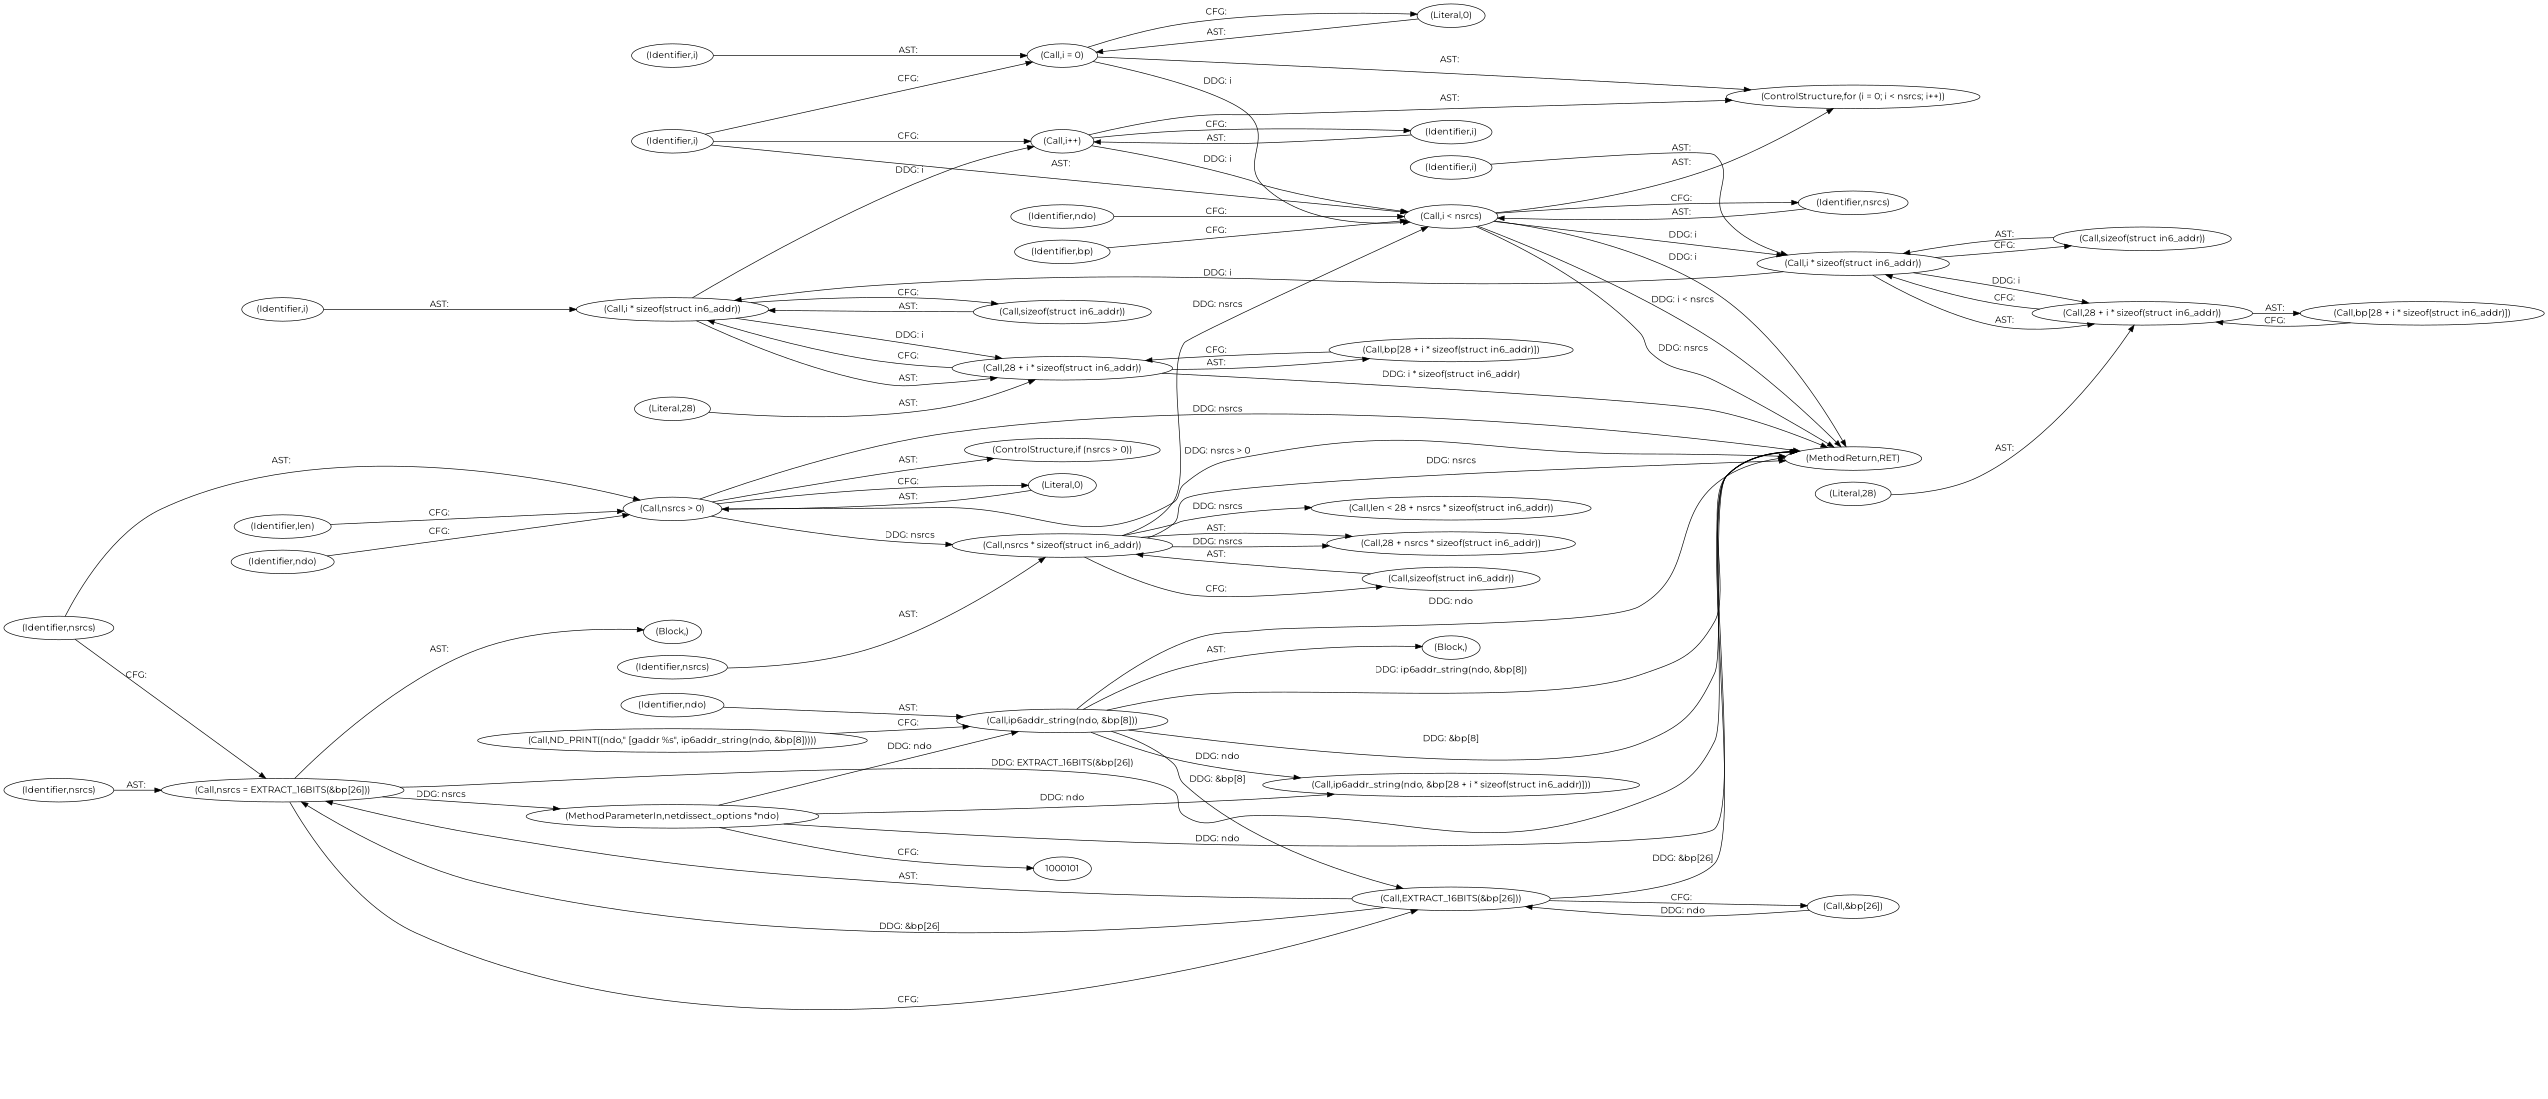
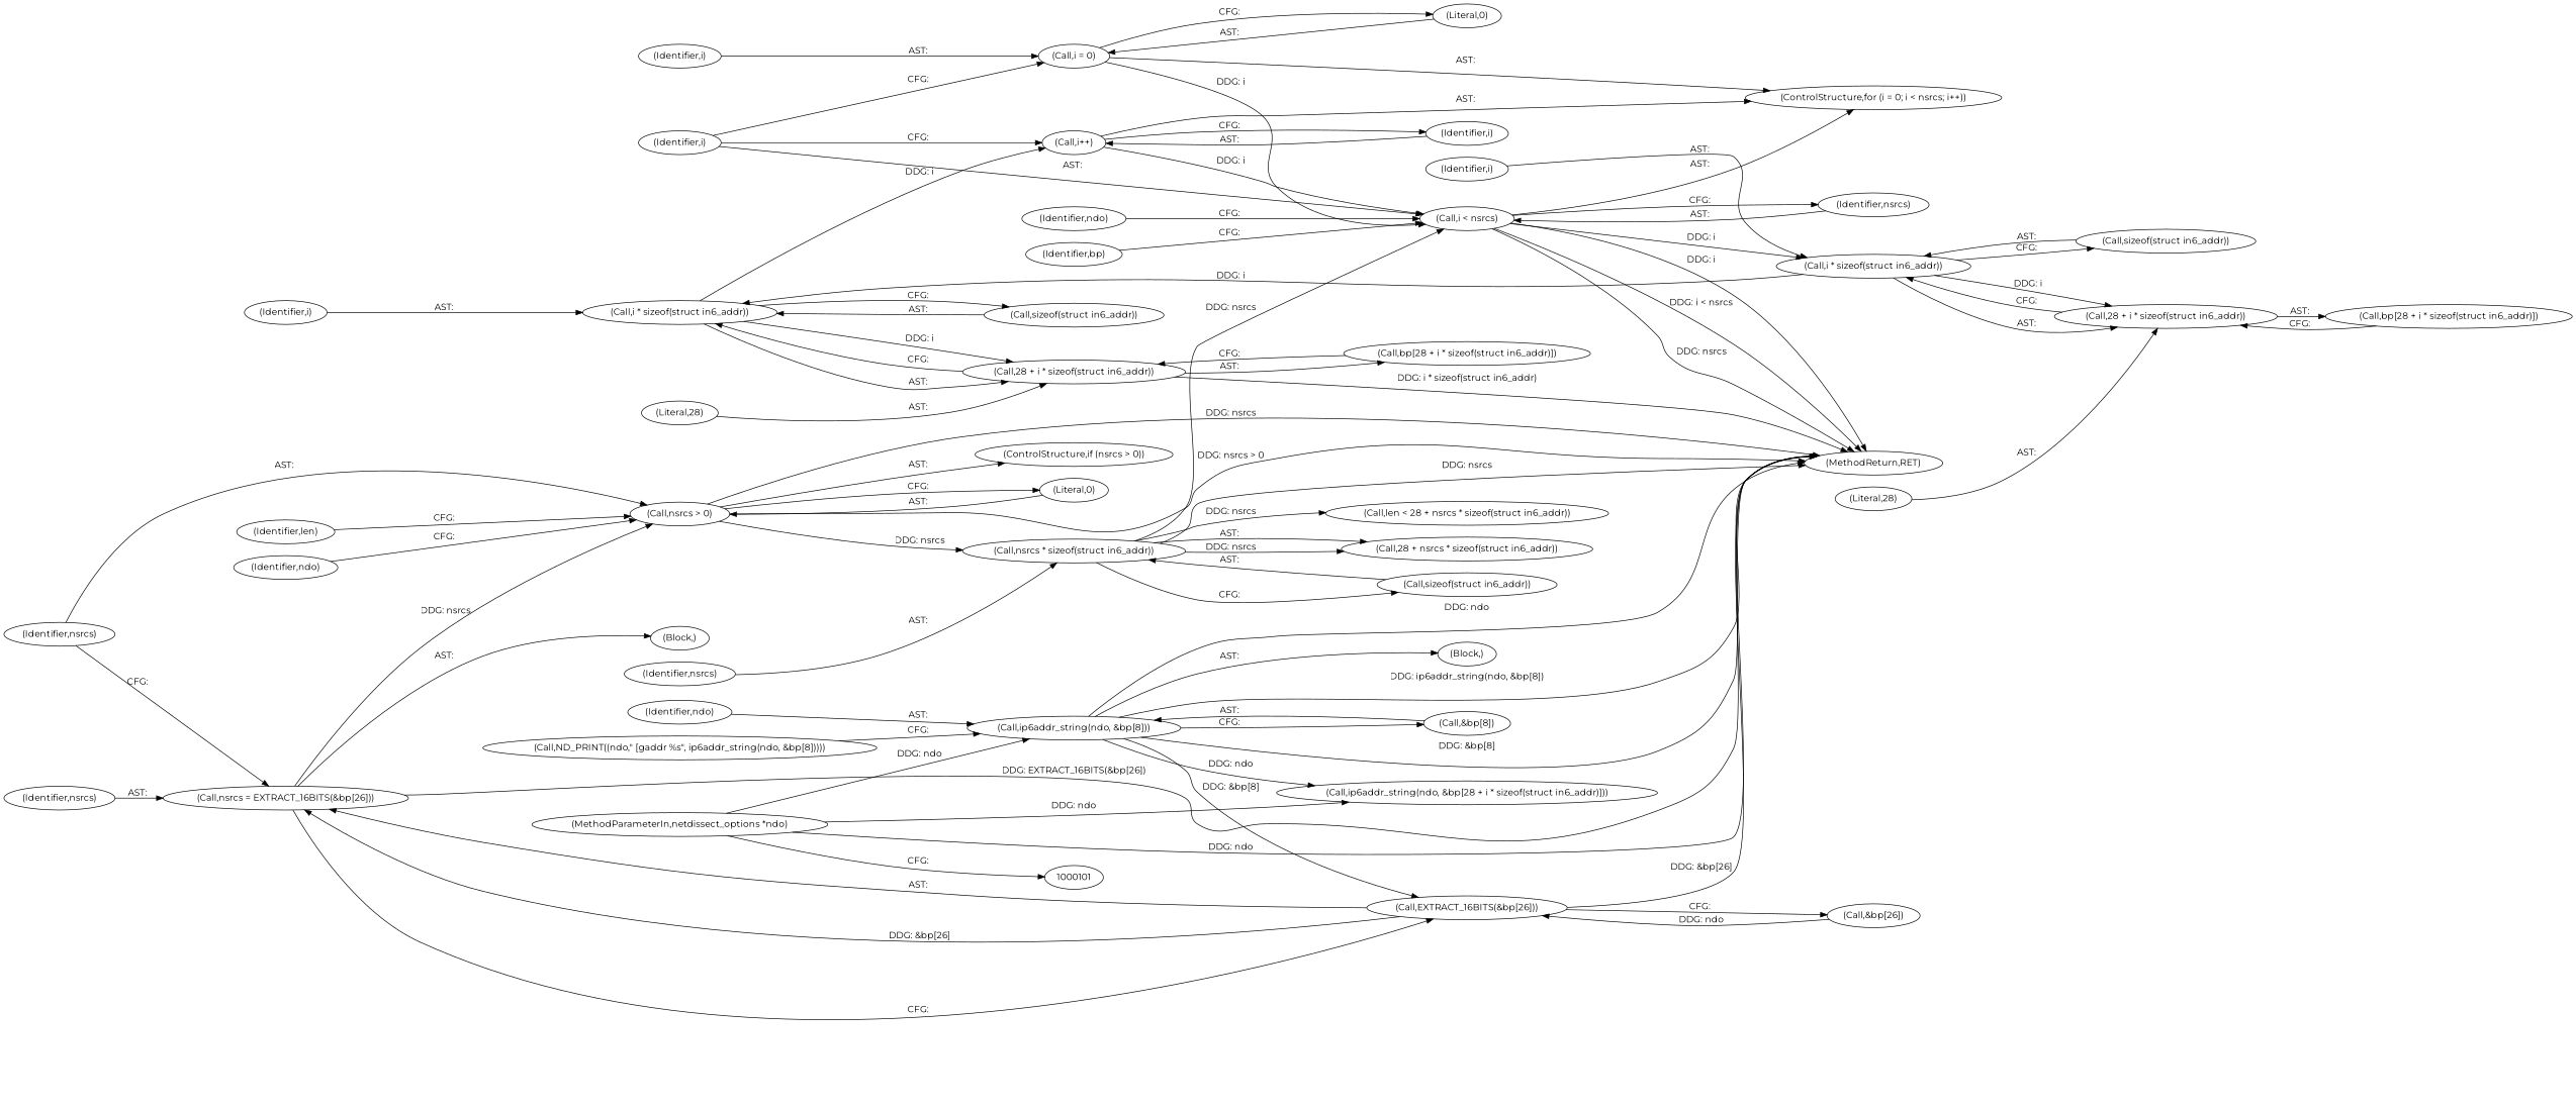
  digraph {
    fontname=Montserrat
    rankdir=LR
    node [fontname=Montserrat]
    edge [fontname=Montserrat]
    n1 [label="(Call,i * sizeof(struct in6_addr))"]
    n2 [label="(Call,i++)"]
    n3 [label="(Call,28 + i * sizeof(struct in6_addr))"]
    n4 [label="(Call,sizeof(struct in6_addr))"]
    n5 [label="(Call,i < nsrcs)"]
    n6 [label="(ControlStructure,for (i = 0; i < nsrcs; i++))"]
    n7 [label="(Identifier,i)"]
    n8 [label="(MethodReturn,RET)"]
    n9 [label="(Call,bp[28 + i * sizeof(struct in6_addr)])"]
    n10 [label="(Call,i * sizeof(struct in6_addr))"]
    n11 [label="(Call,28 + i * sizeof(struct in6_addr))"]
    n12 [label="(Call,sizeof(struct in6_addr))"]
    n13 [label="(Call,bp[28 + i * sizeof(struct in6_addr)])"]
    n14 [label="(Identifier,nsrcs)"]
    n15 [label="(Call,i = 0)"]
    n16 [label="(Literal,0)"]
    n17 [label="(Call,nsrcs * sizeof(struct in6_addr))"]
    n18 [label="(Call,len < 28 + nsrcs * sizeof(struct in6_addr))"]
    n19 [label="(Call,sizeof(struct in6_addr))"]
    n20 [label="(Call,28 + nsrcs * sizeof(struct in6_addr))"]
    n21 [label="(Call,nsrcs > 0)"]
    n22 [label="(Literal,0)"]
    n23 [label="(ControlStructure,if (nsrcs > 0))"]
    n24 [label="(Call,nsrcs = EXTRACT_16BITS(&bp[26]))"]
    n25 [label="(Call,EXTRACT_16BITS(&bp[26]))"]
    n26 [label="(Block,)"]
    n27 [label="(Call,&bp[26])"]
    n28 [label="(Call,ip6addr_string(ndo, &bp[8]))"]
    n29 [label="(Block,)"]
    n30 [label="(Call,ip6addr_string(ndo, &bp[28 + i * sizeof(struct in6_addr)]))"]
+   n31 [label="(Call,&bp[8])"]
    n32 [label="(MethodParameterIn,netdissect_options *ndo)"]
    1000101
    n34 [label="(Identifier,i)"]
    n35 [label="(Literal,28)"]
    n36 [label="(Identifier,bp)"]
    n37 [label="(Identifier,ndo)"]
    n38 [label="(Identifier,i)"]
    n39 [label="(Identifier,ndo)"]
    n40 [label="(Identifier,nsrcs)"]
    n41 [label="(Call,ND_PRINT((ndo,\" [gaddr %s\", ip6addr_string(ndo, &bp[8]))))"]
    n42 [label="(Identifier,nsrcs)"]
    n43 [label="(Identifier,i)"]
    n44 [label="(Identifier,i)"]
    n45 [label="(Identifier,len)"]
    n46 [label="(Literal,28)"]
    n47 [label="(Identifier,ndo)"]
    n48 [label="(Identifier,nsrcs)"]
    n1 -> n2 [label="DDG: i"]
    n1 -> n3 [label="AST: "]
    n1 -> n3 [label="DDG: i"]
    n1 -> n4 [label="CFG: "]
    n2 -> n5 [label="DDG: i"]
    n2 -> n6 [label="AST: "]
    n2 -> n7 [label="CFG: "]
    n3 -> n1 [label="CFG: "]
    n3 -> n8 [label="DDG: i * sizeof(struct in6_addr)"]
    n3 -> n9 [label="AST: "]
    n4 -> n1 [label="AST: "]
    n5 -> n6 [label="AST: "]
    n5 -> n8 [label="DDG: i < nsrcs"]
    n5 -> n8 [label="DDG: nsrcs"]
    n5 -> n8 [label="DDG: i"]
    n5 -> n10 [label="DDG: i"]
    n5 -> n14 [label="CFG: "]
    n7 -> n2 [label="AST: "]
    n9 -> n3 [label="CFG: "]
    n10 -> n1 [label="DDG: i"]
    n10 -> n11 [label="AST: "]
    n10 -> n11 [label="DDG: i"]
    n10 -> n12 [label="CFG: "]
    n11 -> n10 [label="CFG: "]
    n11 -> n13 [label="AST: "]
    n12 -> n10 [label="AST: "]
    n13 -> n11 [label="CFG: "]
    n14 -> n5 [label="AST: "]
    n15 -> n5 [label="DDG: i"]
    n15 -> n6 [label="AST: "]
    n15 -> n16 [label="CFG: "]
    n16 -> n15 [label="AST: "]
    n17 -> n5 [label="DDG: nsrcs"]
    n17 -> n8 [label="DDG: nsrcs"]
    n17 -> n18 [label="DDG: nsrcs"]
    n17 -> n19 [label="CFG: "]
    n17 -> n20 [label="AST: "]
    n17 -> n20 [label="DDG: nsrcs"]
    n19 -> n17 [label="AST: "]
    n21 -> n8 [label="DDG: nsrcs > 0"]
    n21 -> n8 [label="DDG: nsrcs"]
    n21 -> n17 [label="DDG: nsrcs"]
    n21 -> n22 [label="CFG: "]
    n21 -> n23 [label="AST: "]
    n22 -> n21 [label="AST: "]
    n24 -> n8 [label="DDG: EXTRACT_16BITS(&bp[26])"]
-   n24 -> n32 [label="DDG: nsrcs"]
+   n24 -> n21 [label="DDG: nsrcs"]
    n24 -> n25 [label="CFG: "]
    n24 -> n26 [label="AST: "]
    n25 -> n8 [label="DDG: &bp[26]"]
    n25 -> n24 [label="AST: "]
    n25 -> n24 [label="DDG: &bp[26]"]
    n25 -> n27 [label="CFG: "]
    n27 -> n25 [label="DDG: ndo"]
    n28 -> n8 [label="DDG: ip6addr_string(ndo, &bp[8])"]
    n28 -> n8 [label="DDG: &bp[8]"]
    n28 -> n8 [label="DDG: ndo"]
    n28 -> n25 [label="DDG: &bp[8]"]
    n28 -> n29 [label="AST: "]
    n28 -> n30 [label="DDG: ndo"]
+   n28 -> n31 [label="CFG: "]
+   n31 -> n28 [label="AST: "]
    n32 -> n8 [label="DDG: ndo"]
    n32 -> n28 [label="DDG: ndo"]
    n32 -> n30 [label="DDG: ndo"]
    n32 -> 1000101 [label="CFG: "]
    n34 -> n15 [label="AST: "]
    n35 -> n11 [label="AST: "]
    n36 -> n5 [label="CFG: "]
    n37 -> n5 [label="CFG: "]
    n38 -> n10 [label="AST: "]
    n39 -> n28 [label="AST: "]
    n40 -> n21 [label="AST: "]
    n40 -> n24 [label="CFG: "]
    n41 -> n28 [label="CFG: "]
    n42 -> n17 [label="AST: "]
    n43 -> n1 [label="AST: "]
    n44 -> n2 [label="CFG: "]
    n44 -> n5 [label="AST: "]
    n44 -> n15 [label="CFG: "]
    n45 -> n21 [label="CFG: "]
    n46 -> n3 [label="AST: "]
    n47 -> n21 [label="CFG: "]
    n48 -> n24 [label="AST: "]
  }
